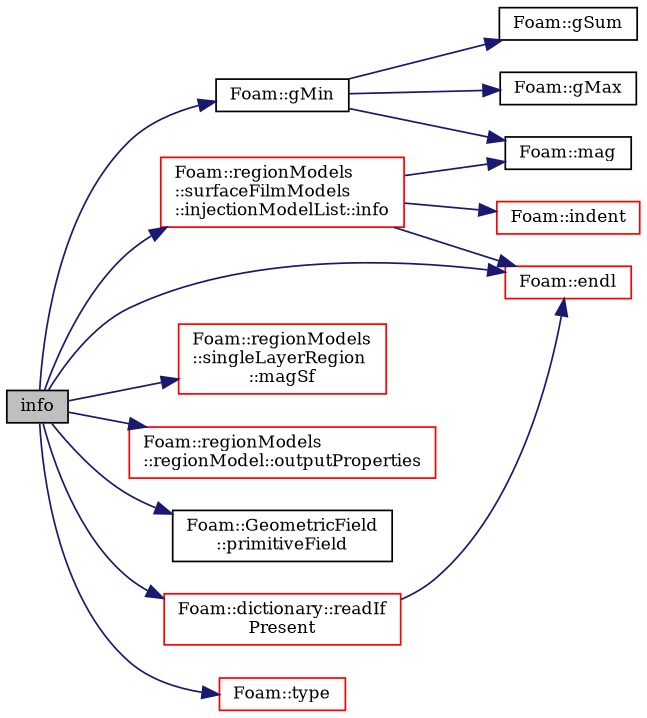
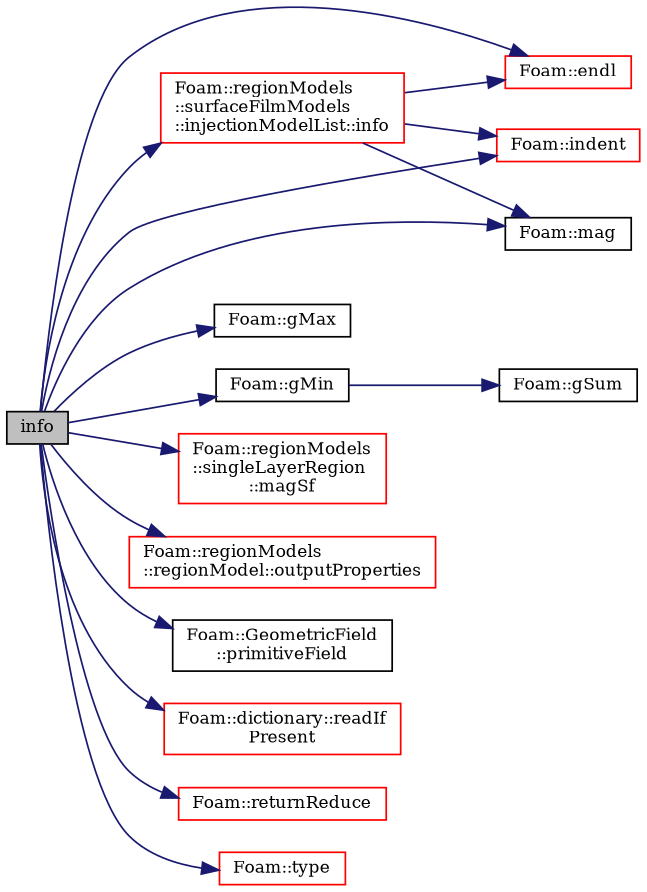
  digraph {
    fontname="DejaVu Serif"
    rankdir=LR
    node [color=red fontname="DejaVu Serif" fontsize=10 shape=record]
    edge [color=midnightblue fontname="DejaVu Serif" fontsize=10 labelfontname=Helvetica labelfontsize=10 style=solid]
    n1 [color=black fillcolor=grey75 fontcolor=black height=0.2 label=info style=filled width=0.4]
    n2 [height=0.2 label="Foam::endl" width=0.4]
    n3 [color=black height=0.2 label="Foam::gMax" width=0.4]
    n4 [color=black height=0.2 label="Foam::gMin" width=0.4]
    n5 [height=0.2 label="Foam::indent" width=0.4]
    n6 [height=0.2 label="Foam::regionModels\l::surfaceFilmModels\l::injectionModelList::info" width=0.4]
    n7 [color=black height=0.2 label="Foam::mag" width=0.4]
    n8 [height=0.2 label="Foam::regionModels\l::singleLayerRegion\l::magSf" width=0.4]
    n9 [height=0.2 label="Foam::regionModels\l::regionModel::outputProperties" width=0.4]
    n10 [color=black height=0.2 label="Foam::GeometricField\l::primitiveField" width=0.4]
    n11 [height=0.2 label="Foam::dictionary::readIf\lPresent" width=0.4]
+   n12 [height=0.2 label="Foam::returnReduce" width=0.4]
    n13 [height=0.2 label="Foam::type" width=0.4]
    n14 [color=black height=0.2 label="Foam::gSum" width=0.4]
    n1 -> n2
-   n4 -> n3
+   n1 -> n3
    n1 -> n4
+   n1 -> n5
    n1 -> n6
-   n4 -> n7
+   n1 -> n7
    n1 -> n8
    n1 -> n9
    n1 -> n10
    n1 -> n11
+   n1 -> n12
    n1 -> n13
    n4 -> n14
    n6 -> n2
    n6 -> n5
    n6 -> n7
-   n11 -> n2
  }
